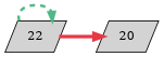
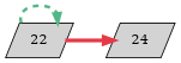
  digraph {
    rankdir=LR
    node [fillcolor=lightgrey shape=parallelogram style=filled]
-   n1 [label=20]
+   n1 [label=24]
    n2 [label=22]
    n2 -> n1 [color="#e63946" penwidth=4.00]
    n2 -> n2 [color="#52b788" penwidth=3.00 style=dashed]
  }
